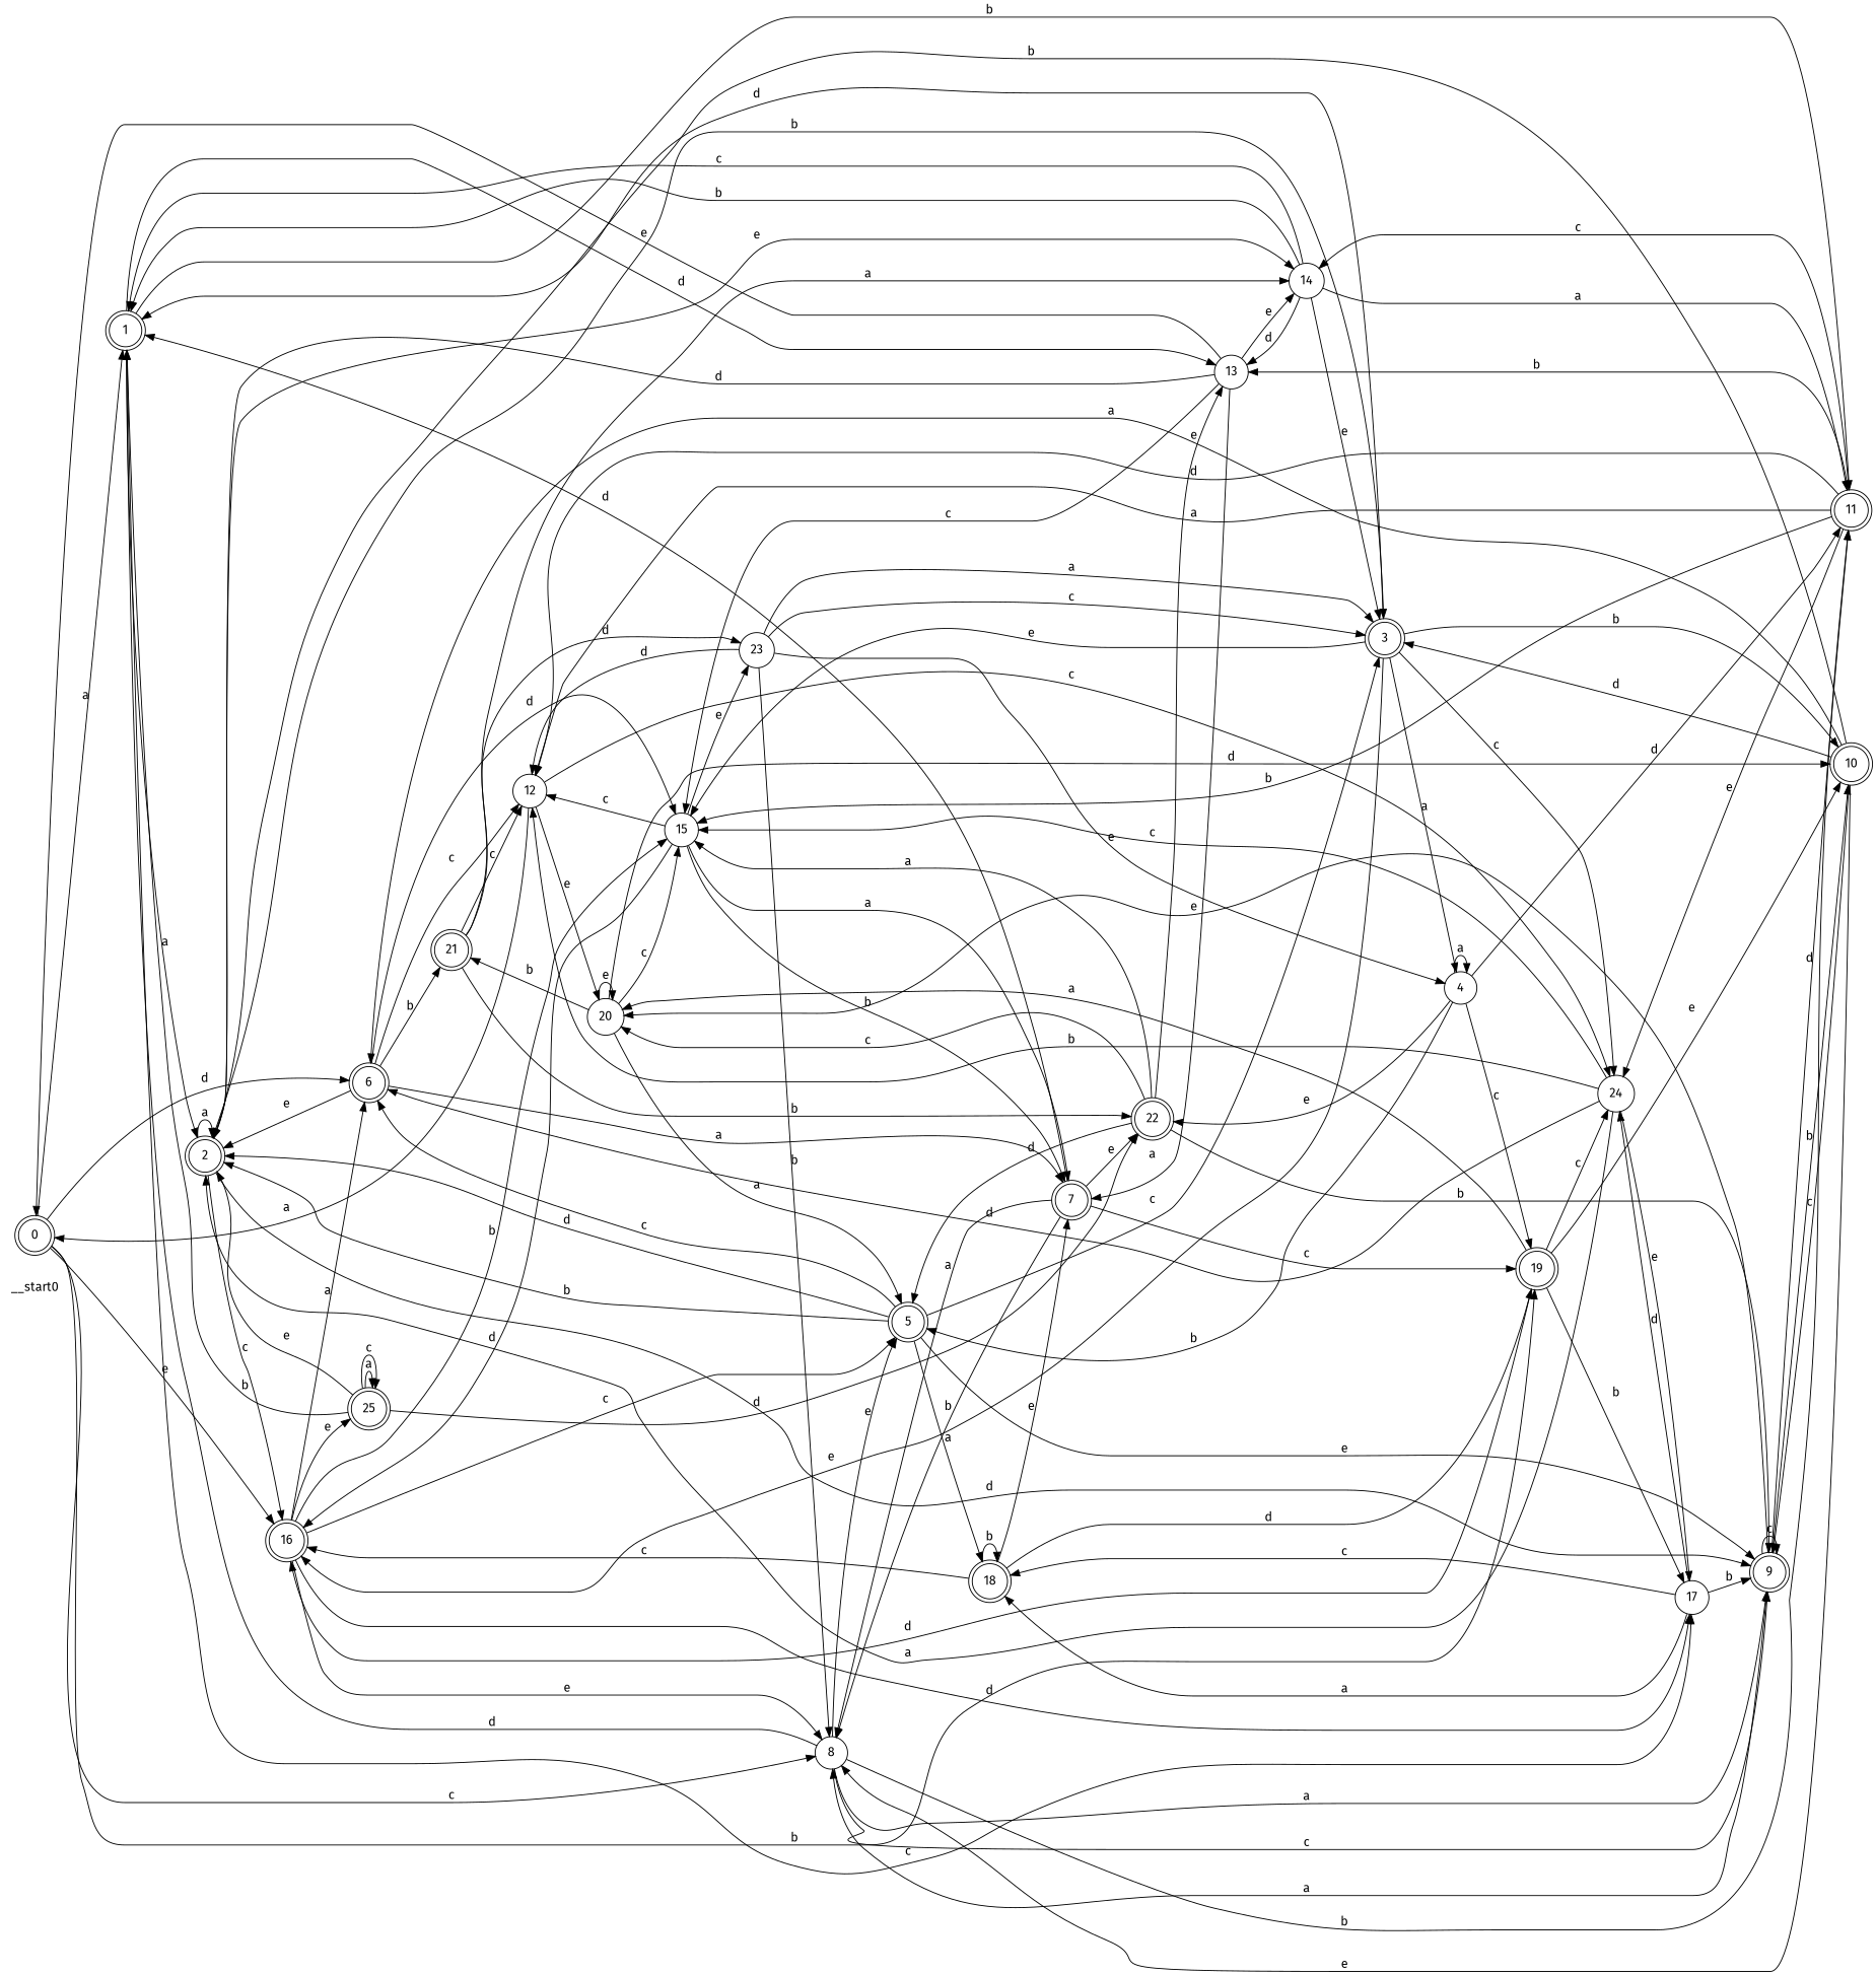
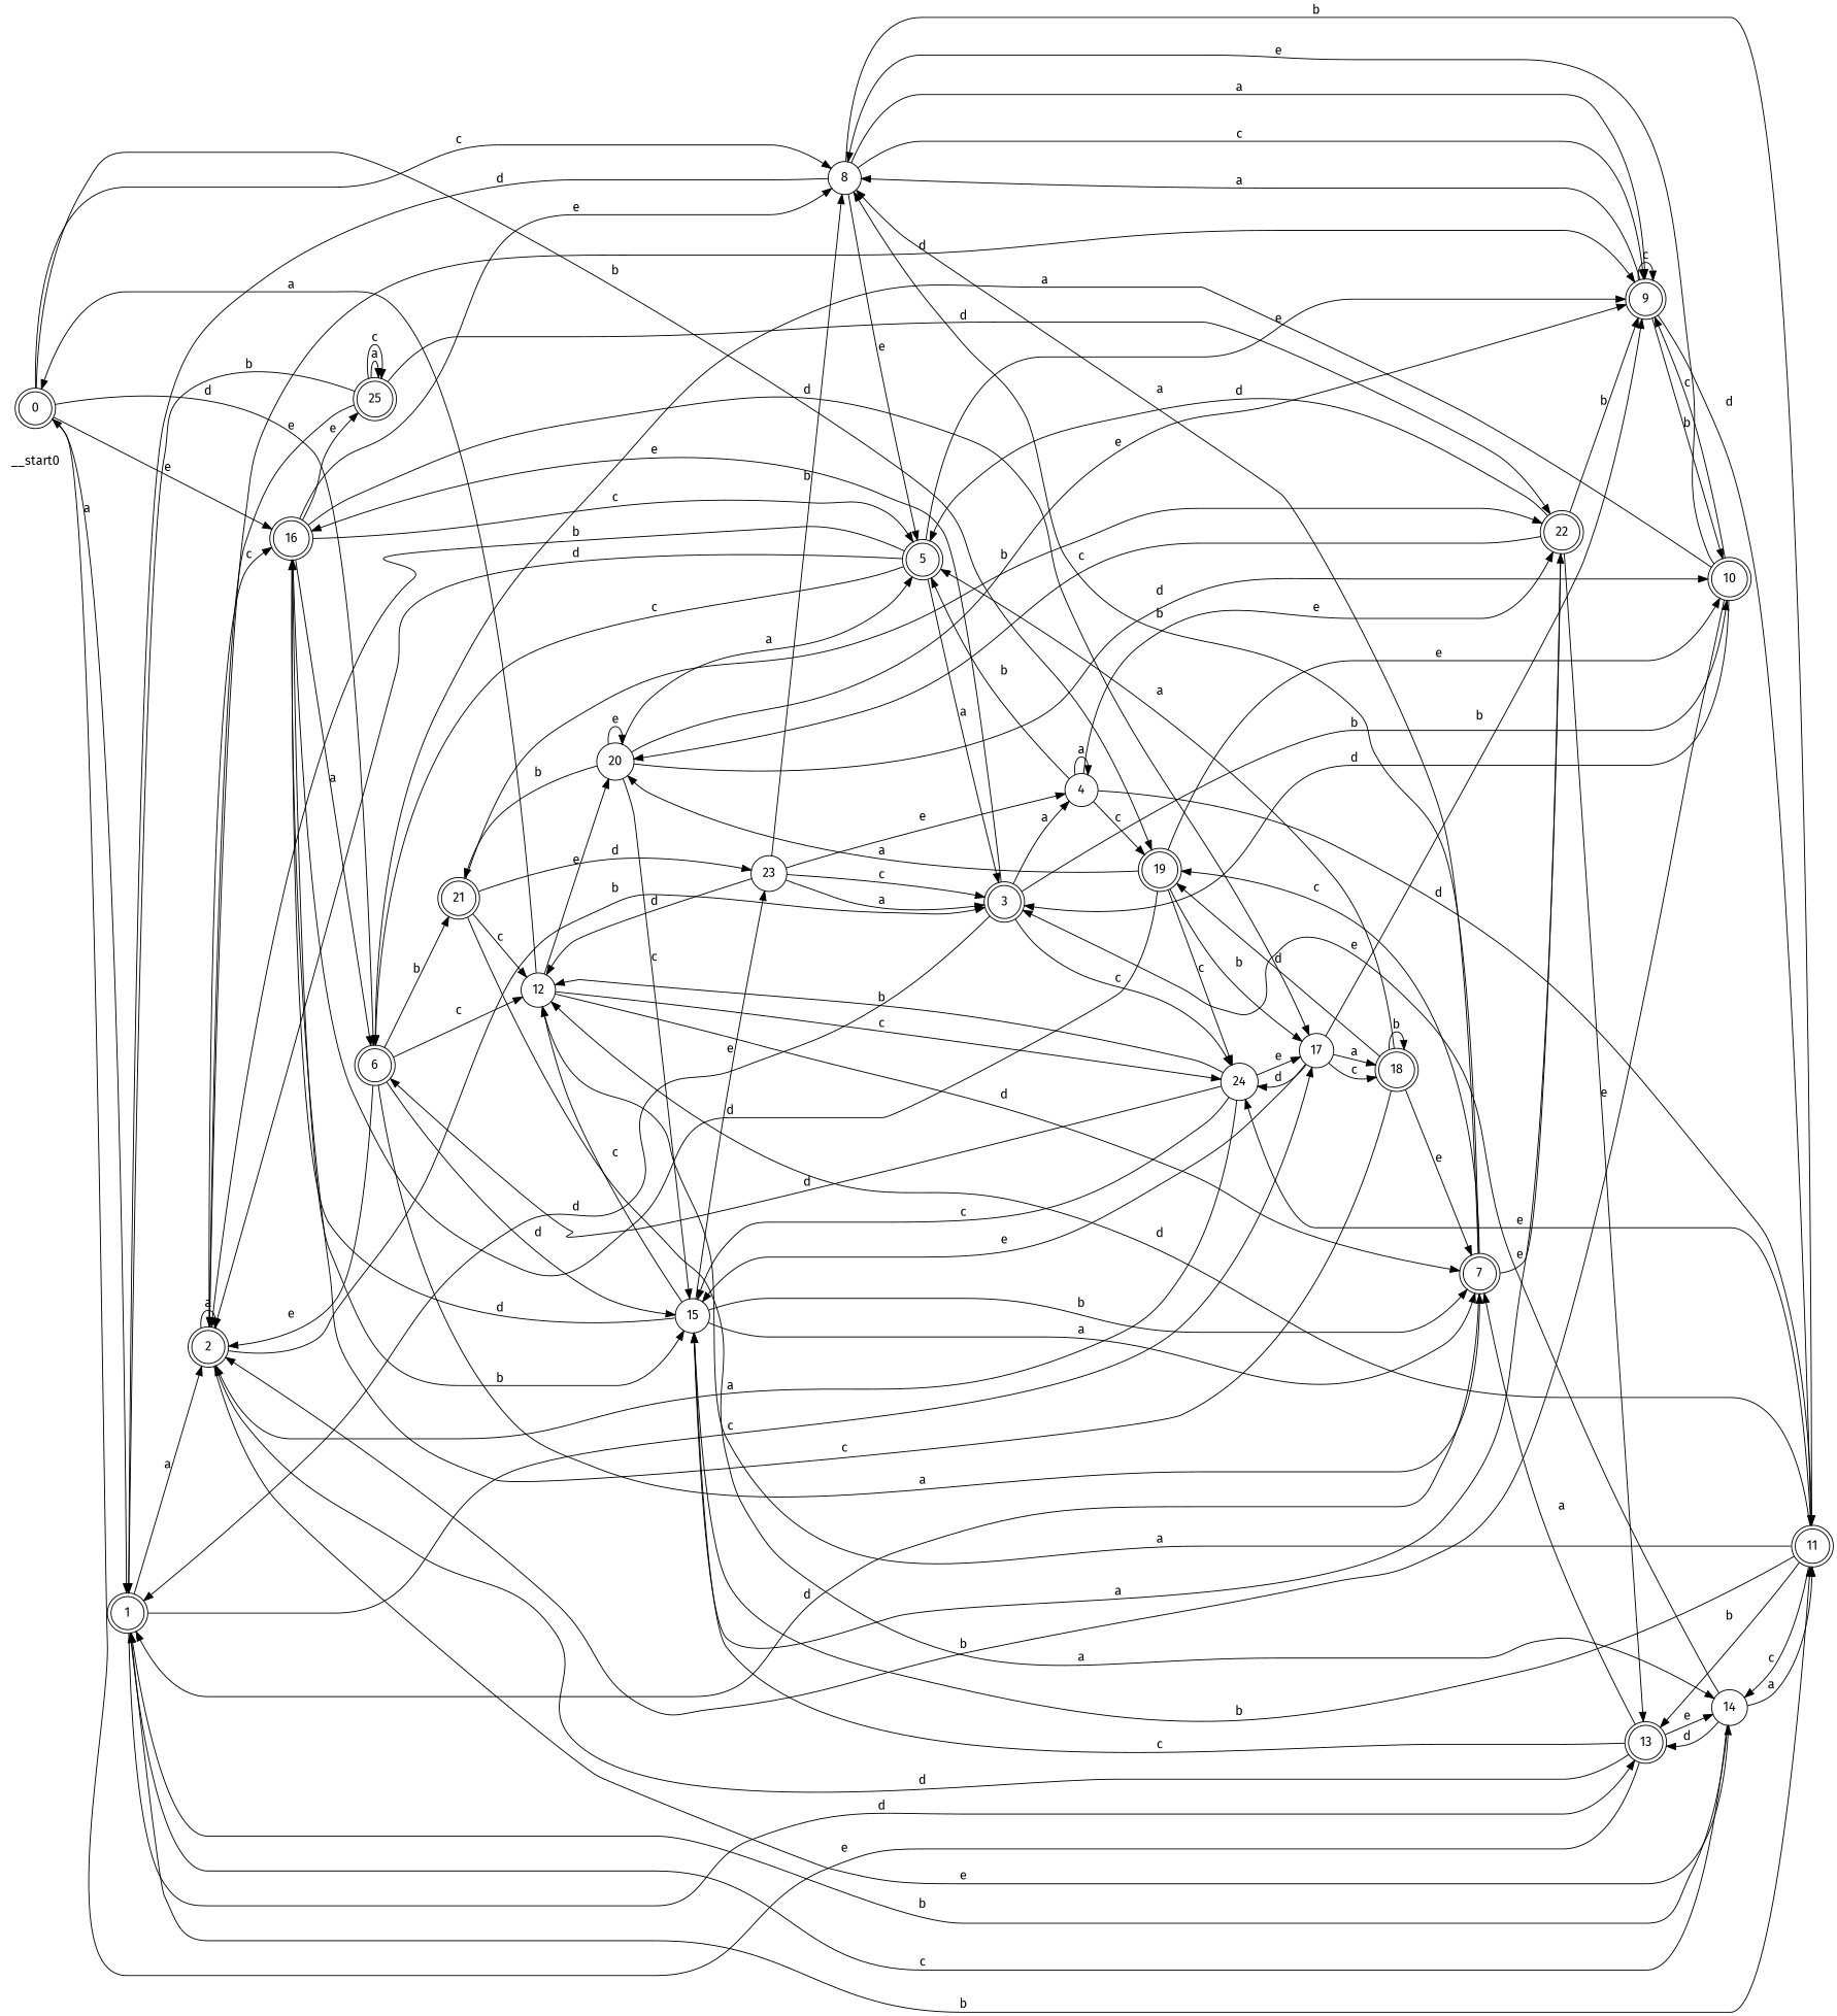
  digraph {
    fontname="Fira Sans"
    rankdir=LR
    node [fontname="Fira Sans" shape=doublecircle color=black fillcolor=white style="rounded,filled"]
    edge [fontname="Fira Sans"]
    __start0 [shape=none color="" fillcolor="" style=""]
    n2 [label=0]
    n3 [label=1]
    n4 [label=6]
    n5 [label=8 shape=circle style=filled]
    n6 [label=16]
    n7 [label=19]
    n8 [label=2]
    n9 [label=11]
-   n10 [label=13 shape=circle style=filled]
+   n10 [label=13 style=filled]
    n11 [label=17 shape=circle style=filled]
    n12 [label=7]
    n13 [label=12 shape=circle style=filled]
    n14 [label=15 shape=circle style=filled]
    n15 [label=21]
    n16 [label=9]
    n17 [label=5]
    n18 [label=25]
    n19 [label=10]
    n20 [label=24 shape=circle style=filled]
    n21 [label=20 shape=circle style=filled]
    n22 [label=3]
    n23 [label=14 shape=circle style=filled]
    n24 [label=18]
    n25 [label=22]
    n26 [label=4 shape=circle style=filled]
    n27 [label=23 shape=circle style=filled]
    n2 -> n3 [label=a]
    n2 -> n4 [label=d]
    n2 -> n5 [label=c]
    n2 -> n6 [label=e]
    n2 -> n7 [label=b]
    n3 -> n8 [label=a]
    n3 -> n9 [label=b]
    n3 -> n10 [label=d]
    n3 -> n11 [label=c]
    n4 -> n8 [label=e]
    n4 -> n12 [label=a]
    n4 -> n13 [label=c]
    n4 -> n14 [label=d]
    n4 -> n15 [label=b]
    n5 -> n3 [label=d]
    n5 -> n9 [label=b]
    n5 -> n16 [label=a]
    n5 -> n16 [label=c]
    n5 -> n17 [label=e]
    n6 -> n4 [label=a]
    n6 -> n5 [label=e]
    n6 -> n11 [label=d]
    n6 -> n14 [label=b]
    n6 -> n17 [label=c]
    n6 -> n18 [label=e]
    n7 -> n6 [label=d]
    n7 -> n11 [label=b]
    n7 -> n19 [label=e]
    n7 -> n20 [label=c]
    n7 -> n21 [label=a]
    n8 -> n6 [label=c]
    n8 -> n8 [label=a]
    n8 -> n16 [label=d]
    n8 -> n22 [label=b]
    n8 -> n23 [label=e]
    n9 -> n10 [label=b]
    n9 -> n13 [label=a]
    n9 -> n13 [label=d]
    n9 -> n14 [label=b]
    n9 -> n20 [label=e]
    n9 -> n23 [label=c]
    n10 -> n2 [label=e]
    n10 -> n8 [label=d]
    n10 -> n12 [label=a]
    n10 -> n14 [label=c]
    n10 -> n23 [label=e]
-   n22 -> n14 [label=e]
+   n11 -> n14 [label=e]
    n11 -> n16 [label=b]
    n11 -> n20 [label=d]
    n11 -> n24 [label=a]
    n11 -> n24 [label=c]
    n12 -> n3 [label=d]
    n12 -> n5 [label=a]
    n12 -> n5 [label=b]
    n12 -> n7 [label=c]
    n12 -> n25 [label=e]
    n13 -> n2 [label=a]
+   n13 -> n12 [label=d]
    n13 -> n20 [label=c]
    n13 -> n21 [label=e]
    n14 -> n6 [label=d]
    n14 -> n12 [label=a]
    n14 -> n12 [label=b]
    n14 -> n13 [label=c]
    n14 -> n27 [label=e]
    n15 -> n13 [label=c]
    n15 -> n23 [label=a]
    n15 -> n25 [label=b]
    n15 -> n27 [label=d]
    n16 -> n5 [label=a]
    n16 -> n9 [label=d]
    n16 -> n16 [label=c]
    n16 -> n19 [label=b]
-   n16 -> n21 [label=e]
+   n21 -> n16 [label=e]
    n17 -> n4 [label=c]
    n17 -> n8 [label=b]
    n17 -> n8 [label=d]
    n17 -> n16 [label=e]
-   n17 -> n22 [label=c]
+   n17 -> n22 [label=a]
    n18 -> n3 [label=b]
    n18 -> n8 [label=e]
    n18 -> n18 [label=a]
    n18 -> n18 [label=c]
    n18 -> n25 [label=d]
    n19 -> n4 [label=a]
    n19 -> n5 [label=e]
    n19 -> n8 [label=b]
    n19 -> n16 [label=c]
    n19 -> n22 [label=d]
    n20 -> n4 [label=d]
    n20 -> n8 [label=a]
    n20 -> n11 [label=e]
    n20 -> n13 [label=b]
    n20 -> n14 [label=c]
    n21 -> n14 [label=c]
    n21 -> n15 [label=b]
    n21 -> n17 [label=a]
    n21 -> n19 [label=d]
    n21 -> n21 [label=e]
    n22 -> n3 [label=d]
    n22 -> n6 [label=e]
    n22 -> n19 [label=b]
    n22 -> n20 [label=c]
    n22 -> n26 [label=a]
    n23 -> n3 [label=b]
    n23 -> n3 [label=c]
    n23 -> n9 [label=a]
    n23 -> n10 [label=d]
    n23 -> n22 [label=e]
    n24 -> n6 [label=c]
    n24 -> n7 [label=d]
    n24 -> n12 [label=e]
-   n17 -> n24 [label=a]
+   n24 -> n17 [label=a]
    n24 -> n24 [label=b]
    n25 -> n10 [label=e]
    n25 -> n14 [label=a]
    n25 -> n16 [label=b]
    n25 -> n17 [label=d]
    n25 -> n21 [label=c]
    n26 -> n7 [label=c]
    n26 -> n9 [label=d]
    n26 -> n17 [label=b]
    n26 -> n25 [label=e]
    n26 -> n26 [label=a]
    n27 -> n5 [label=b]
    n27 -> n13 [label=d]
    n27 -> n22 [label=a]
    n27 -> n22 [label=c]
    n27 -> n26 [label=e]
  }
